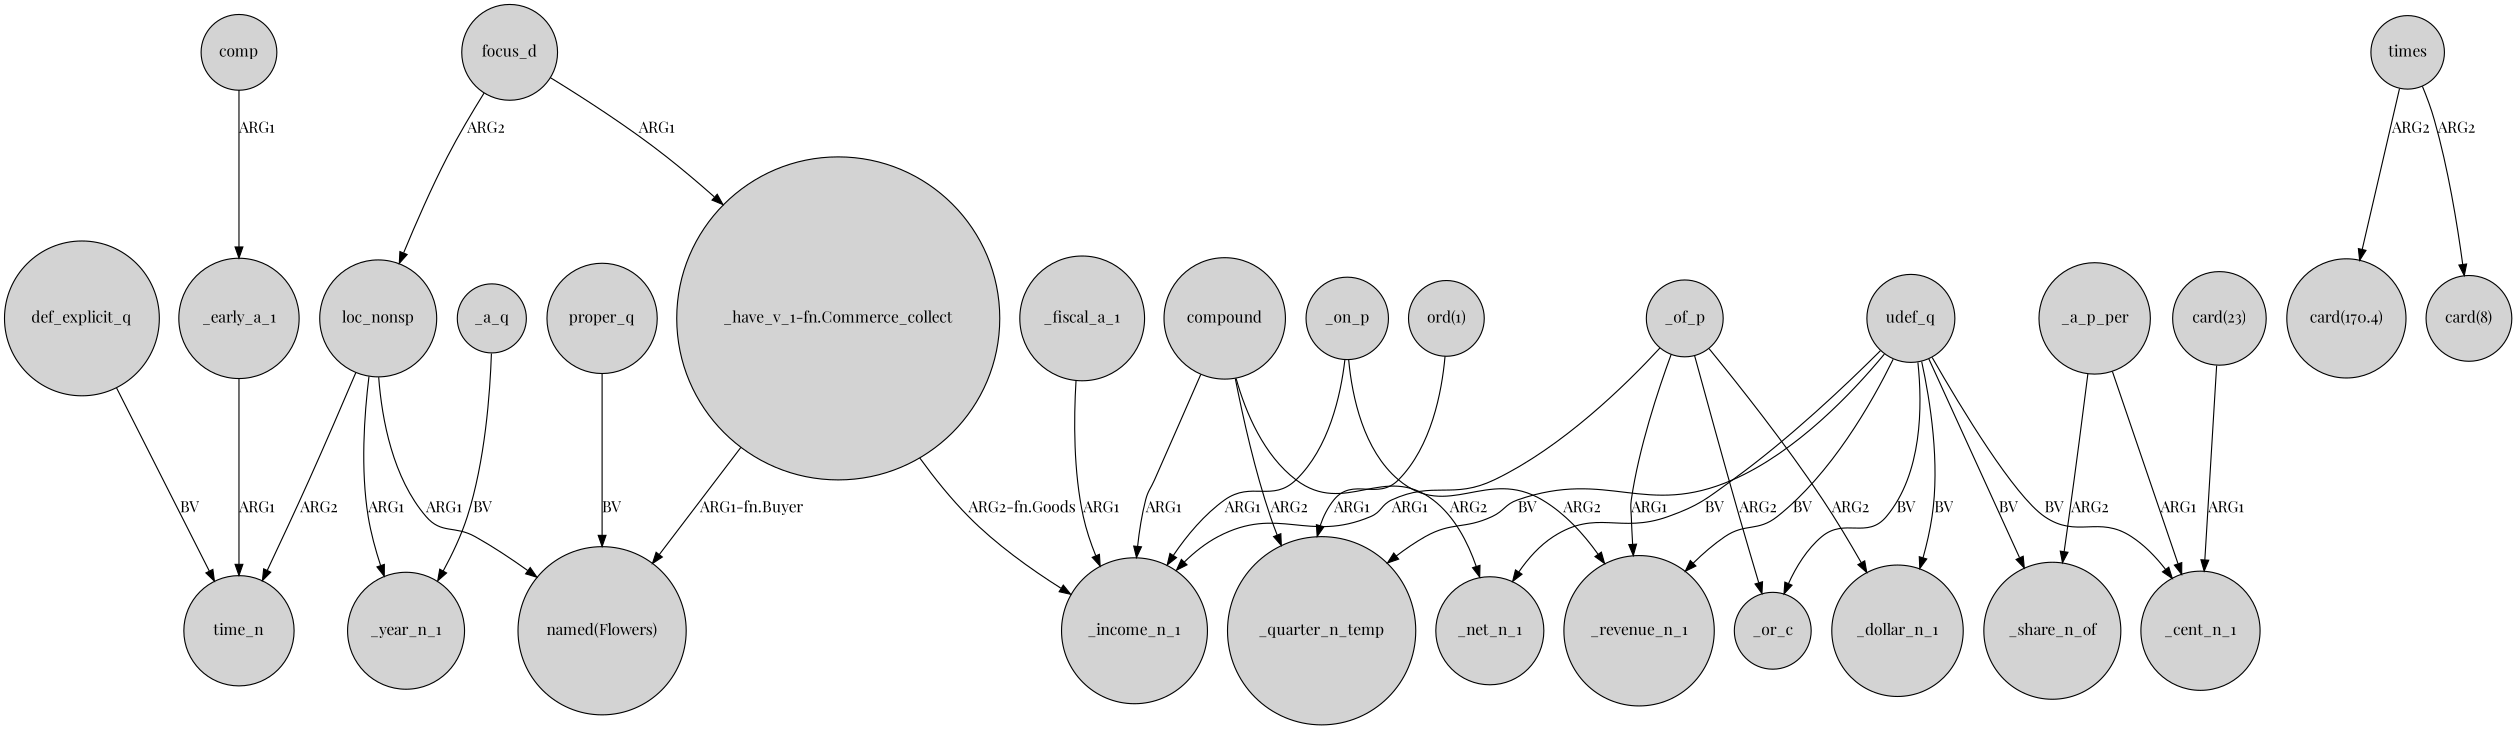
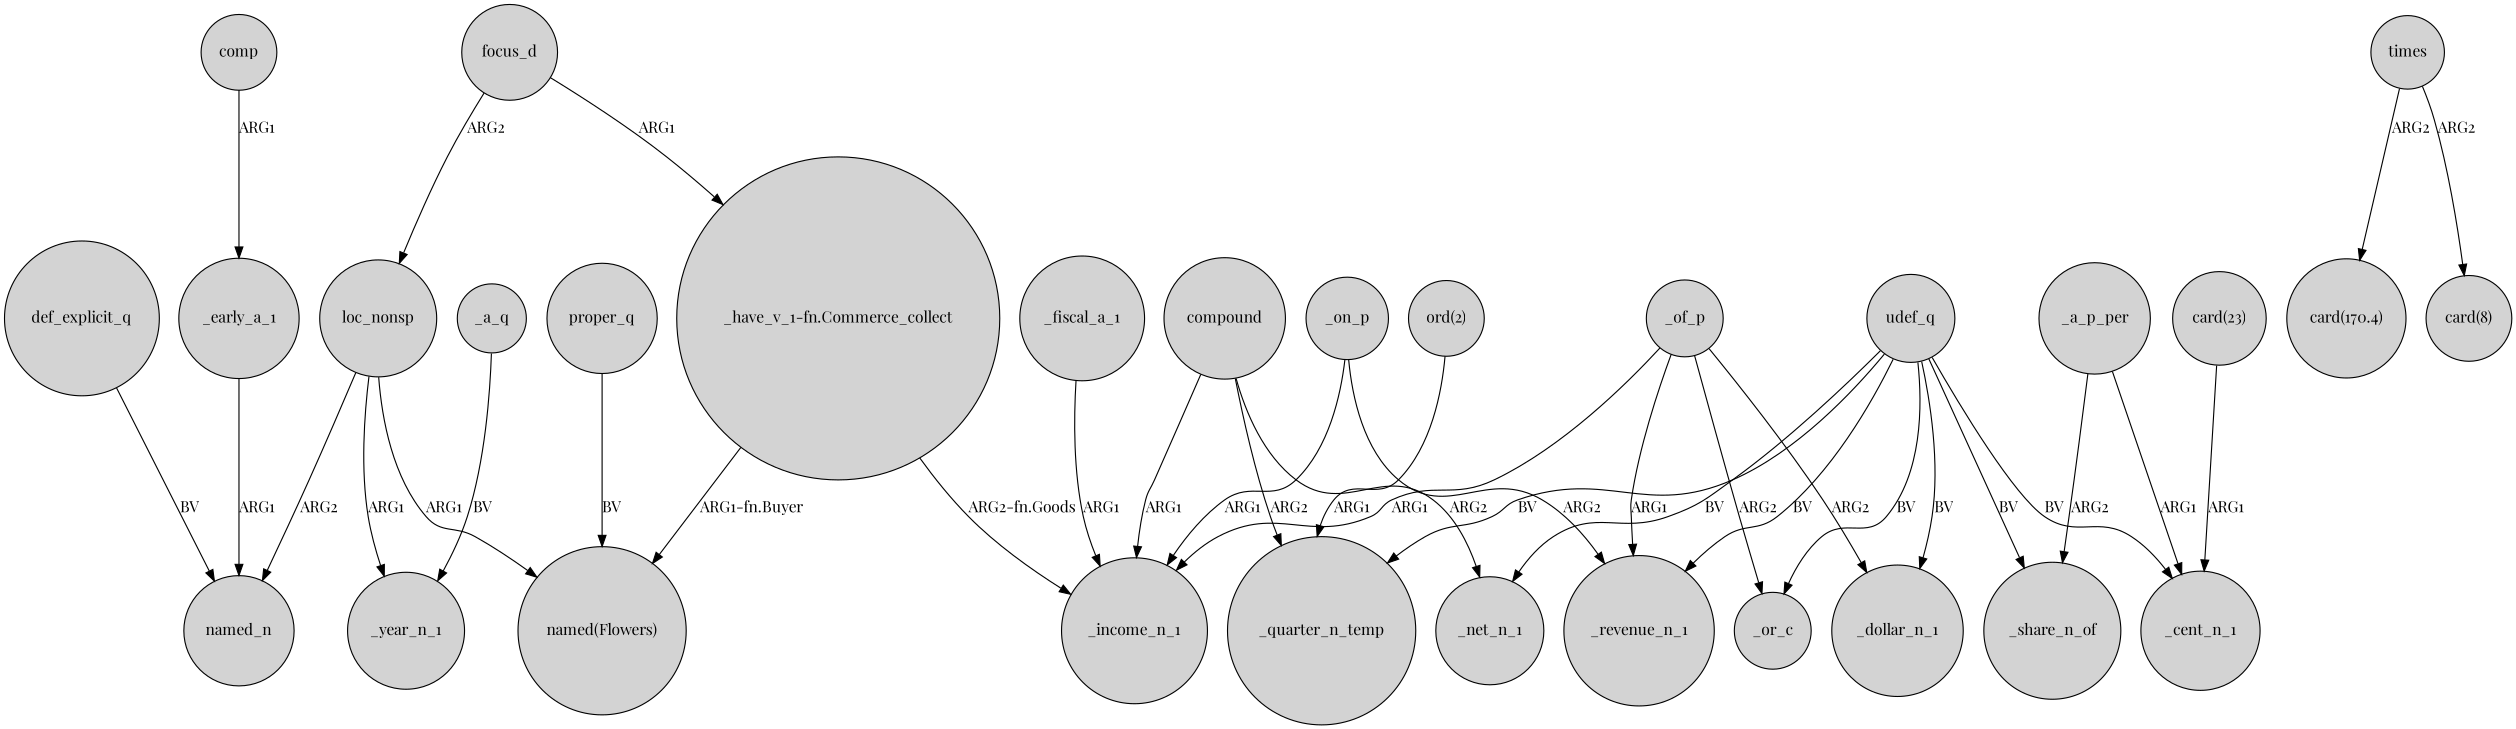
  digraph {
    fontname="Playfair Display"
    node [fontname="Playfair Display" shape=circle style=filled]
    edge [fontname="Playfair Display"]
    _early_a_1
-   time_n
+   time_n [label=named_n]
    loc_nonsp
    _year_n_1
    "named(Flowers)"
    "_have_v_1-fn.Commerce_collect"
    _income_n_1
    _fiscal_a_1
    compound
    _net_n_1
    _quarter_n_temp
    _on_p
    _revenue_n_1
    _a_p_per
    _cent_n_1
    _share_n_of
    udef_q
    _or_c
    _dollar_n_1
    times
    "card(170.4)"
    "card(8)"
    _of_p
    comp
    focus_d
    _a_q
-   "ord(1)"
+   "ord(1)" [label="ord(2)"]
    def_explicit_q
    proper_q
    "card(23)"
    _early_a_1 -> time_n [label=ARG1]
    loc_nonsp -> time_n [label=ARG2]
    loc_nonsp -> _year_n_1 [label=ARG1]
    loc_nonsp -> "named(Flowers)" [label=ARG1]
    "_have_v_1-fn.Commerce_collect" -> "named(Flowers)" [label="ARG1-fn.Buyer"]
    "_have_v_1-fn.Commerce_collect" -> _income_n_1 [label="ARG2-fn.Goods"]
    _fiscal_a_1 -> _income_n_1 [label=ARG1]
    compound -> _income_n_1 [label=ARG1]
    compound -> _net_n_1 [label=ARG2]
    compound -> _quarter_n_temp [label=ARG2]
    _on_p -> _income_n_1 [label=ARG1]
    _on_p -> _revenue_n_1 [label=ARG2]
    _a_p_per -> _cent_n_1 [label=ARG1]
    _a_p_per -> _share_n_of [label=ARG2]
    udef_q -> _net_n_1 [label=BV]
    udef_q -> _quarter_n_temp [label=BV]
    udef_q -> _revenue_n_1 [label=BV]
    udef_q -> _cent_n_1 [label=BV]
    udef_q -> _share_n_of [label=BV]
    udef_q -> _or_c [label=BV]
    udef_q -> _dollar_n_1 [label=BV]
    times -> "card(170.4)" [label=ARG2]
    times -> "card(8)" [label=ARG2]
    _of_p -> _income_n_1 [label=ARG1]
    _of_p -> _revenue_n_1 [label=ARG1]
    _of_p -> _or_c [label=ARG2]
    _of_p -> _dollar_n_1 [label=ARG2]
    comp -> _early_a_1 [label=ARG1]
    focus_d -> loc_nonsp [label=ARG2]
    focus_d -> "_have_v_1-fn.Commerce_collect" [label=ARG1]
    _a_q -> _year_n_1 [label=BV]
    "ord(1)" -> _quarter_n_temp [label=ARG1]
    def_explicit_q -> time_n [label=BV]
    proper_q -> "named(Flowers)" [label=BV]
    "card(23)" -> _cent_n_1 [label=ARG1]
  }
